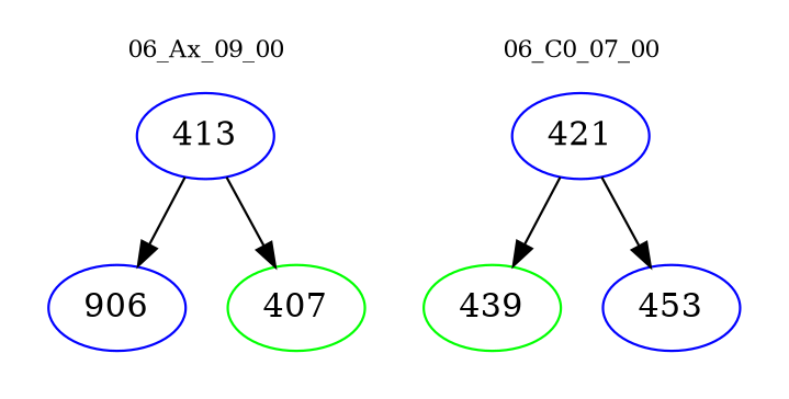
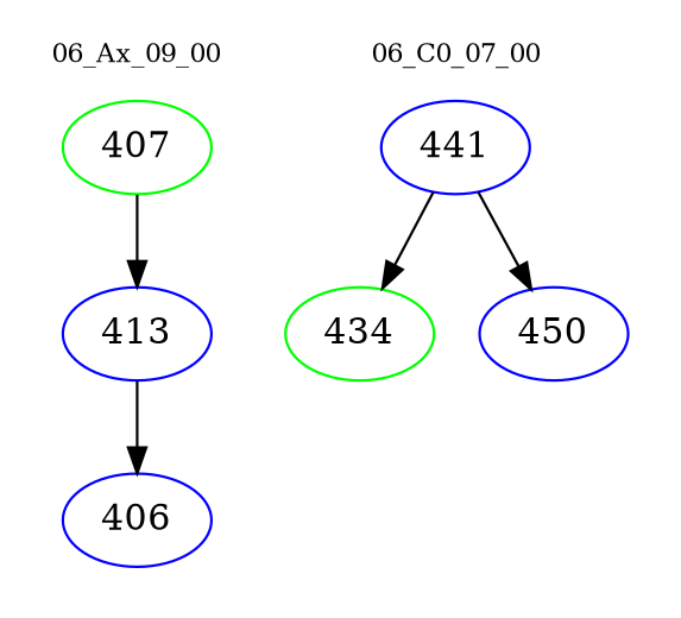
  digraph {
    node [color=blue]
    edge [color=black]
    n1 [label=413]
-   n2 [label=906]
+   n2 [label=406]
    n3 [color=green label=407]
-   n4 [label=421]
-   n5 [color=green label=439]
-   n6 [label=453]
+   n4 [label=441]
+   n5 [color=green label=434]
+   n6 [label=450]
    subgraph cluster_1 {
      color=white
      fontsize=10
      label="06_Ax_09_00"
      n1
      n2
      n3
    }
    subgraph cluster_2 {
      color=white
      fontsize=10
      label="06_C0_07_00"
      n4
      n5
      n6
    }
    n1 -> n2
-   n1 -> n3
+   n3 -> n1
    n4 -> n5
    n4 -> n6
  }
